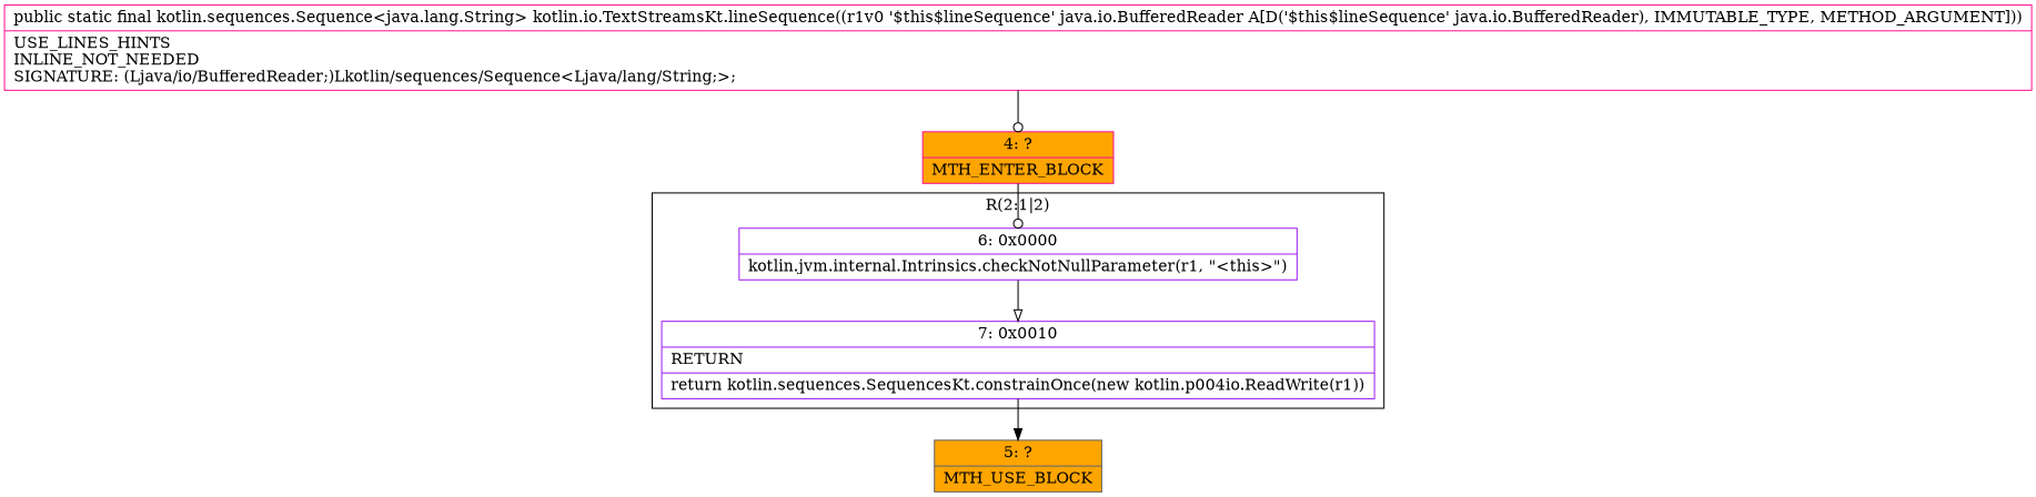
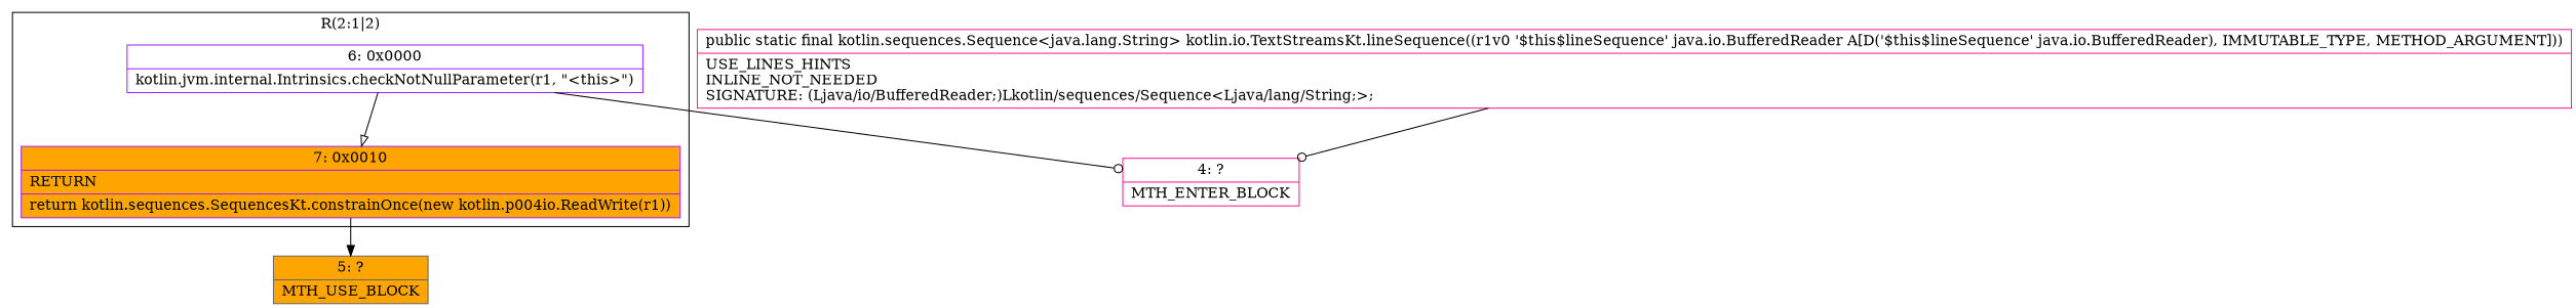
  digraph {
    node [color=purple fillcolor=white shape=record style=filled]
    edge [arrowhead=odot]
    n1 [label="{6\:\ 0x0000|kotlin.jvm.internal.Intrinsics.checkNotNullParameter(r1, \"\<this\>\")\l}"]
-   n2 [label="{7\:\ 0x0010|RETURN\l|return kotlin.sequences.SequencesKt.constrainOnce(new kotlin.p004io.ReadWrite(r1))\l}"]
+   n2 [fillcolor=orange label="{7\:\ 0x0010|RETURN\l|return kotlin.sequences.SequencesKt.constrainOnce(new kotlin.p004io.ReadWrite(r1))\l}"]
    n3 [color=gray40 fillcolor=orange label="{5\:\ ?|MTH_USE_BLOCK\l}"]
-   n4 [color=deeppink fillcolor=orange label="{4\:\ ?|MTH_ENTER_BLOCK\l}"]
+   n4 [color=deeppink label="{4\:\ ?|MTH_ENTER_BLOCK\l}"]
    n5 [color=deeppink label="{public static final kotlin.sequences.Sequence\<java.lang.String\> kotlin.io.TextStreamsKt.lineSequence((r1v0 '$this$lineSequence' java.io.BufferedReader A[D('$this$lineSequence' java.io.BufferedReader), IMMUTABLE_TYPE, METHOD_ARGUMENT]))  | USE_LINES_HINTS\lINLINE_NOT_NEEDED\lSIGNATURE: (Ljava\/io\/BufferedReader;)Lkotlin\/sequences\/Sequence\<Ljava\/lang\/String;\>;\l}"]
    subgraph cluster_1 {
      label="R(2:1|2)"
      n1
      n2
    }
    n1 -> n2 [arrowhead=onormal]
    n2 -> n3 [arrowhead=normal]
-   n4 -> n1
+   n1 -> n4
    n5 -> n4
  }
